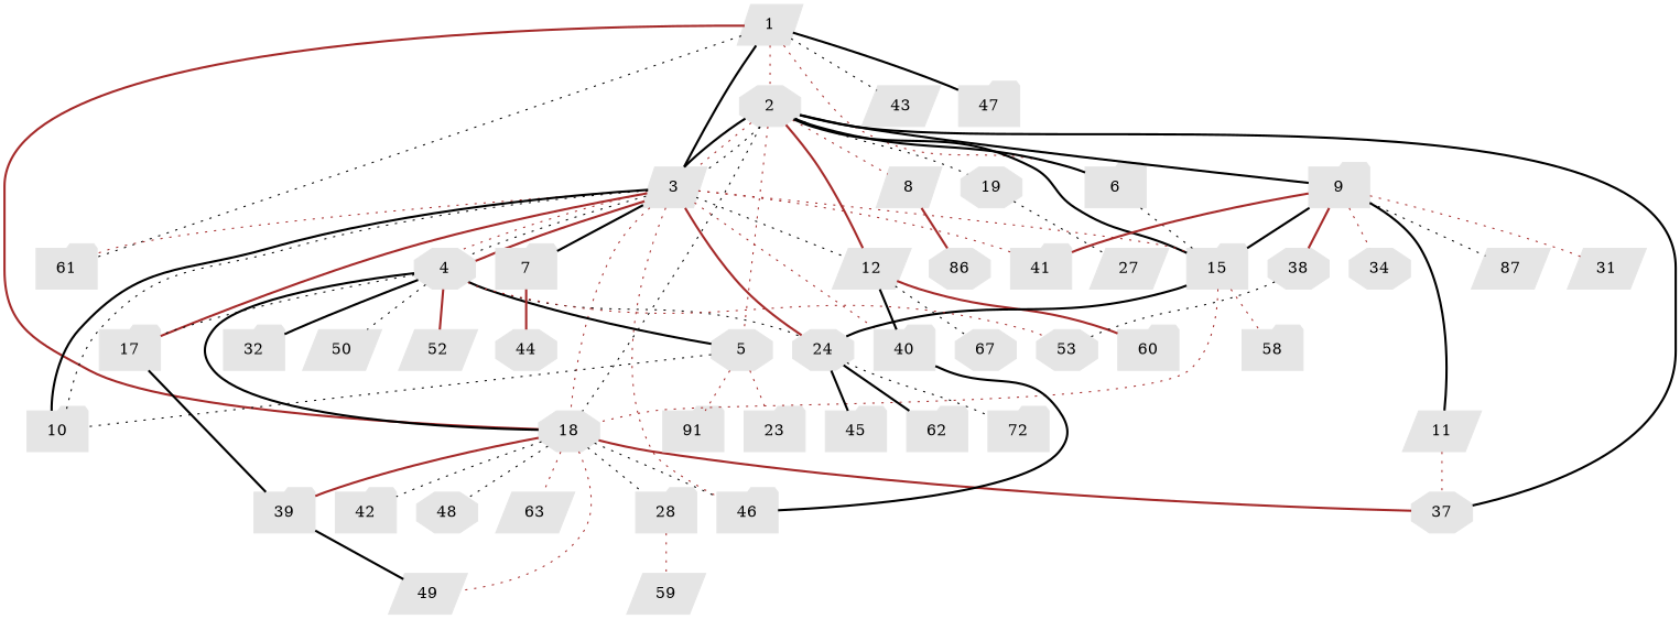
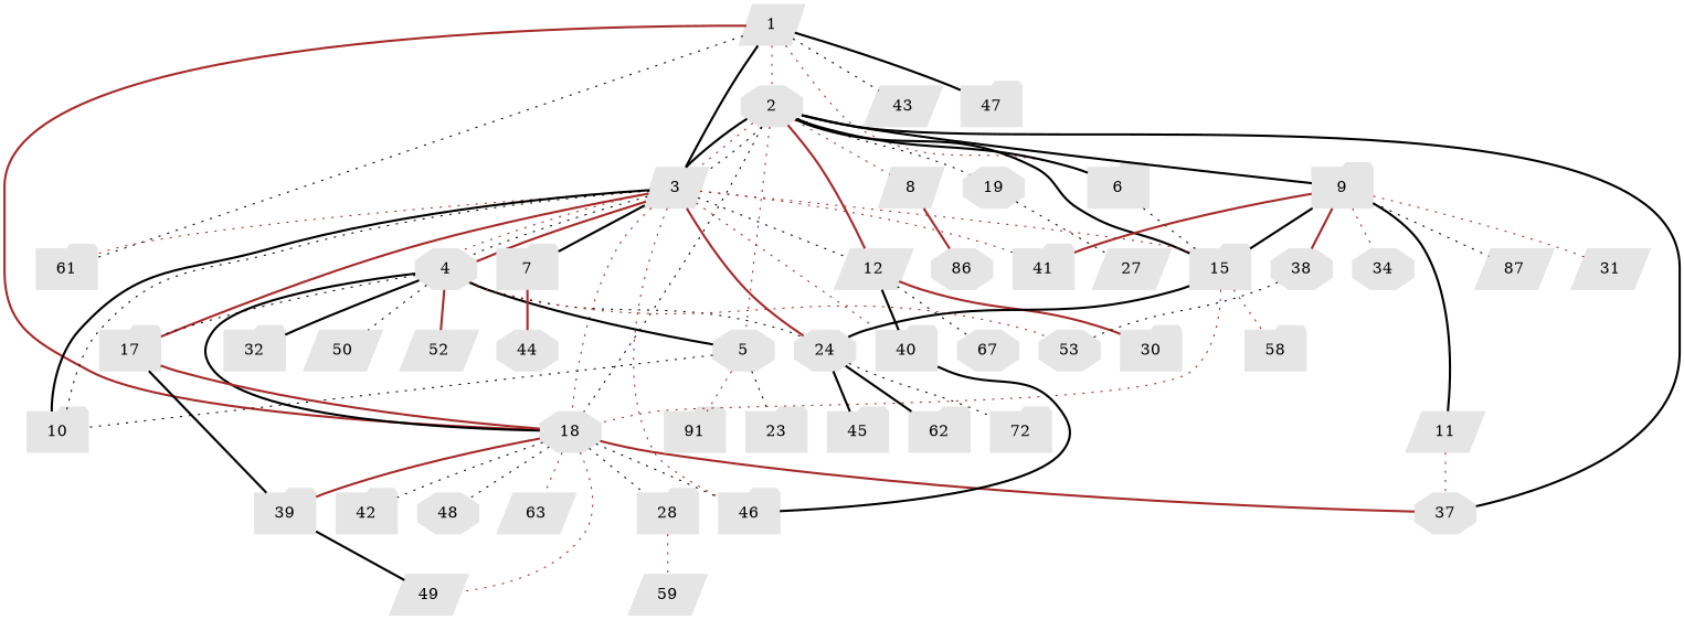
  graph {
    node [color=gray90 shape=folder style=filled]
    edge [color=black style=dotted]
    1 [shape=parallelogram super="+33+26+20+13"]
    2 [shape=octagon super="+14"]
    3 [shape=parallelogram super="+51+92+83+95+35+16"]
    6
    18 [shape=octagon super="+57+29+36"]
    43 [shape=parallelogram]
    47 [super="+69+60"]
    61
    5 [shape=octagon]
    8 [shape=parallelogram]
    9
    12 [shape=parallelogram super="+25+22+55"]
    15 [super="+88+21"]
    19 [shape=octagon]
    37 [shape=octagon super="+70"]
    4 [shape=octagon]
    7
    10
    17
    24 [shape=octagon]
    40 [super="+56"]
    41
    46
    39
    28
    42
    48 [shape=octagon]
    49 [shape=parallelogram super="+80"]
    63 [shape=parallelogram]
    23
    91
    86 [shape=octagon]
    11 [shape=parallelogram]
    31 [shape=parallelogram]
    34 [shape=octagon]
    38 [shape=octagon]
    87 [shape=parallelogram]
-   30 [label=60]
+   30
    67 [shape=octagon]
    58
    27 [shape=parallelogram]
    32
    50 [shape=parallelogram]
    52 [shape=parallelogram]
    53 [shape=octagon]
    44 [shape=octagon]
    45
    62
    72
    59 [shape=parallelogram]
    1 -- 2 [color=brown weight=2]
    1 -- 3 [style=bold weight=2]
    1 -- 6 [color=brown]
    1 -- 18 [color=brown style=bold]
    1 -- 43
    1 -- 47 [style=bold weight=2]
    1 -- 61
    2 -- 3 [style=bold weight=2]
    2 -- 3 [color=brown]
    2 -- 3
    2 -- 6 [style=bold]
    2 -- 18
    2 -- 5 [color=brown]
    2 -- 8 [color=brown]
    2 -- 9 [style=bold]
    2 -- 12 [color=brown style=bold]
    2 -- 15 [style=bold]
    2 -- 19
    2 -- 37 [style=bold]
    3 -- 18 [color=brown weight=2]
    3 -- 61 [color=brown]
    3 -- 12 [weight=2]
    3 -- 15 [color=brown weight=4]
    3 -- 4 [color=brown]
    3 -- 4
    3 -- 4 [color=brown style=bold]
    3 -- 7 [style=bold]
    3 -- 10 [style=bold]
    3 -- 10
    3 -- 17 [color=brown style=bold]
    3 -- 24 [color=brown style=bold]
    3 -- 40 [color=brown]
    3 -- 41 [color=brown]
    3 -- 46 [color=brown]
    6 -- 15
    18 -- 37 [color=brown style=bold]
    18 -- 46
    18 -- 39 [color=brown style=bold]
    18 -- 28
    18 -- 42
    18 -- 48
    18 -- 49 [color=brown]
    18 -- 63 [color=brown]
    5 -- 10
-   5 -- 23 [color=brown]
+   5 -- 23
    5 -- 91 [color=brown]
    8 -- 86 [color=brown style=bold]
    9 -- 15 [style=bold]
    9 -- 41 [color=brown style=bold]
    9 -- 11 [style=bold]
    9 -- 31 [color=brown]
    9 -- 34 [color=brown]
    9 -- 38 [color=brown style=bold]
    9 -- 87
    12 -- 40 [style=bold]
    12 -- 30 [color=brown style=bold]
    12 -- 67
    15 -- 18 [color=brown]
    15 -- 24 [style=bold]
    15 -- 58 [color=brown]
    19 -- 27
    4 -- 18 [style=bold]
    4 -- 5 [style=bold]
    4 -- 17
    4 -- 24
    4 -- 32 [style=bold]
    4 -- 50
    4 -- 52 [color=brown style=bold]
    4 -- 53 [color=brown]
    7 -- 44 [color=brown style=bold]
+   17 -- 18 [color=brown style=bold]
    17 -- 39 [style=bold]
    24 -- 45 [style=bold]
    24 -- 62 [style=bold]
    24 -- 72
    40 -- 46 [style=bold]
    39 -- 49 [style=bold]
    28 -- 59 [color=brown]
    11 -- 37 [color=brown]
    38 -- 53
  }
